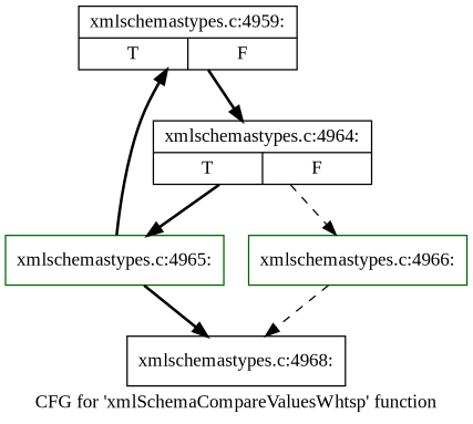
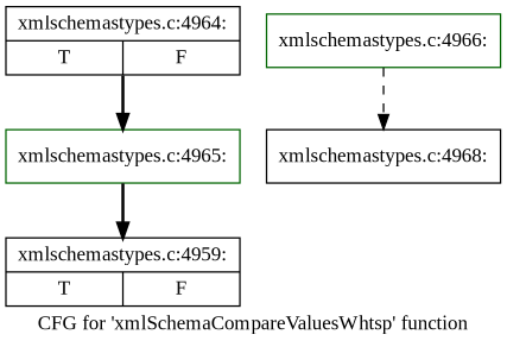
  digraph {
    fontname="Liberation Serif"
    label="CFG for 'xmlSchemaCompareValuesWhtsp' function"
    node [color=black fontname="Liberation Serif" shape=record]
    edge [fontname="Liberation Serif" style=bold]
    n1 [label="{xmlschemastypes.c:4959:|{<s0>T|<s1>F}}"]
    n2 [label="{xmlschemastypes.c:4964:|{<s0>T|<s1>F}}"]
    n3 [color=darkgreen label="{xmlschemastypes.c:4965:}"]
    n4 [label="{xmlschemastypes.c:4968:}"]
    n5 [color=darkgreen label="{xmlschemastypes.c:4966:}"]
-   n1 -> n2
    n2 -> n3
-   n2 -> n5 [style=dashed]
    n3 -> n1
-   n3 -> n4
    n5 -> n4 [style=dashed]
  }
